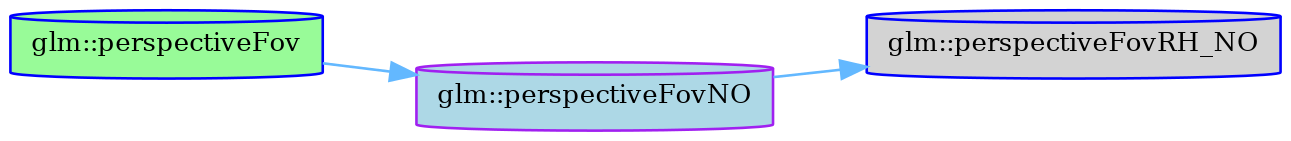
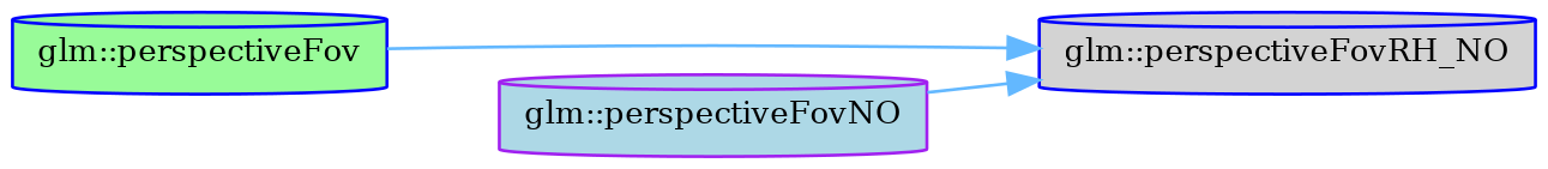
  digraph {
    fontname="DejaVu Serif"
    rankdir=RL
    node [color=blue fontname="DejaVu Serif" fontsize=10 shape=cylinder style=filled]
    edge [color=steelblue1 dir=back fontname="DejaVu Serif" fontsize=10 labelfontname=Helvetica labelfontsize=10 style=solid]
    n1 [fillcolor=lightgrey fontcolor=black height=0.2 label="glm::perspectiveFovRH_NO" width=0.4]
    n2 [fillcolor=palegreen height=0.2 label="glm::perspectiveFov" width=0.4]
    n3 [color=purple fillcolor=lightblue height=0.2 label="glm::perspectiveFovNO" width=0.4]
-   n3 -> n2
+   n1 -> n2
    n1 -> n3
  }
